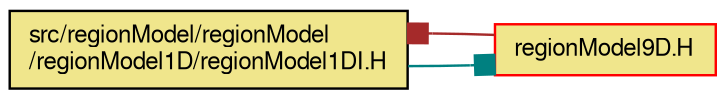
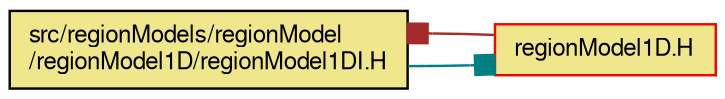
  digraph {
    rankdir=LR
    node [fillcolor=khaki fontname=FreeSans fontsize=10 shape=record style=filled]
    edge [fontname=FreeSans fontsize=10 labelfontname=FreeSans labelfontsize=10 style=solid arrowhead=box]
-   n1 [color=black fontcolor=black height=0.2 label="src/regionModel/regionModel\l/regionModel1D/regionModel1DI.H" width=0.4]
-   n2 [color=red height=0.2 label="regionModel9D.H" width=0.4]
+   n1 [color=black fontcolor=black height=0.2 label="src/regionModels/regionModel\l/regionModel1D/regionModel1DI.H" width=0.4]
+   n2 [color=red height=0.2 label="regionModel1D.H" width=0.4]
    n1 -> n2 [color=teal]
    n2 -> n1 [color=brown]
  }
